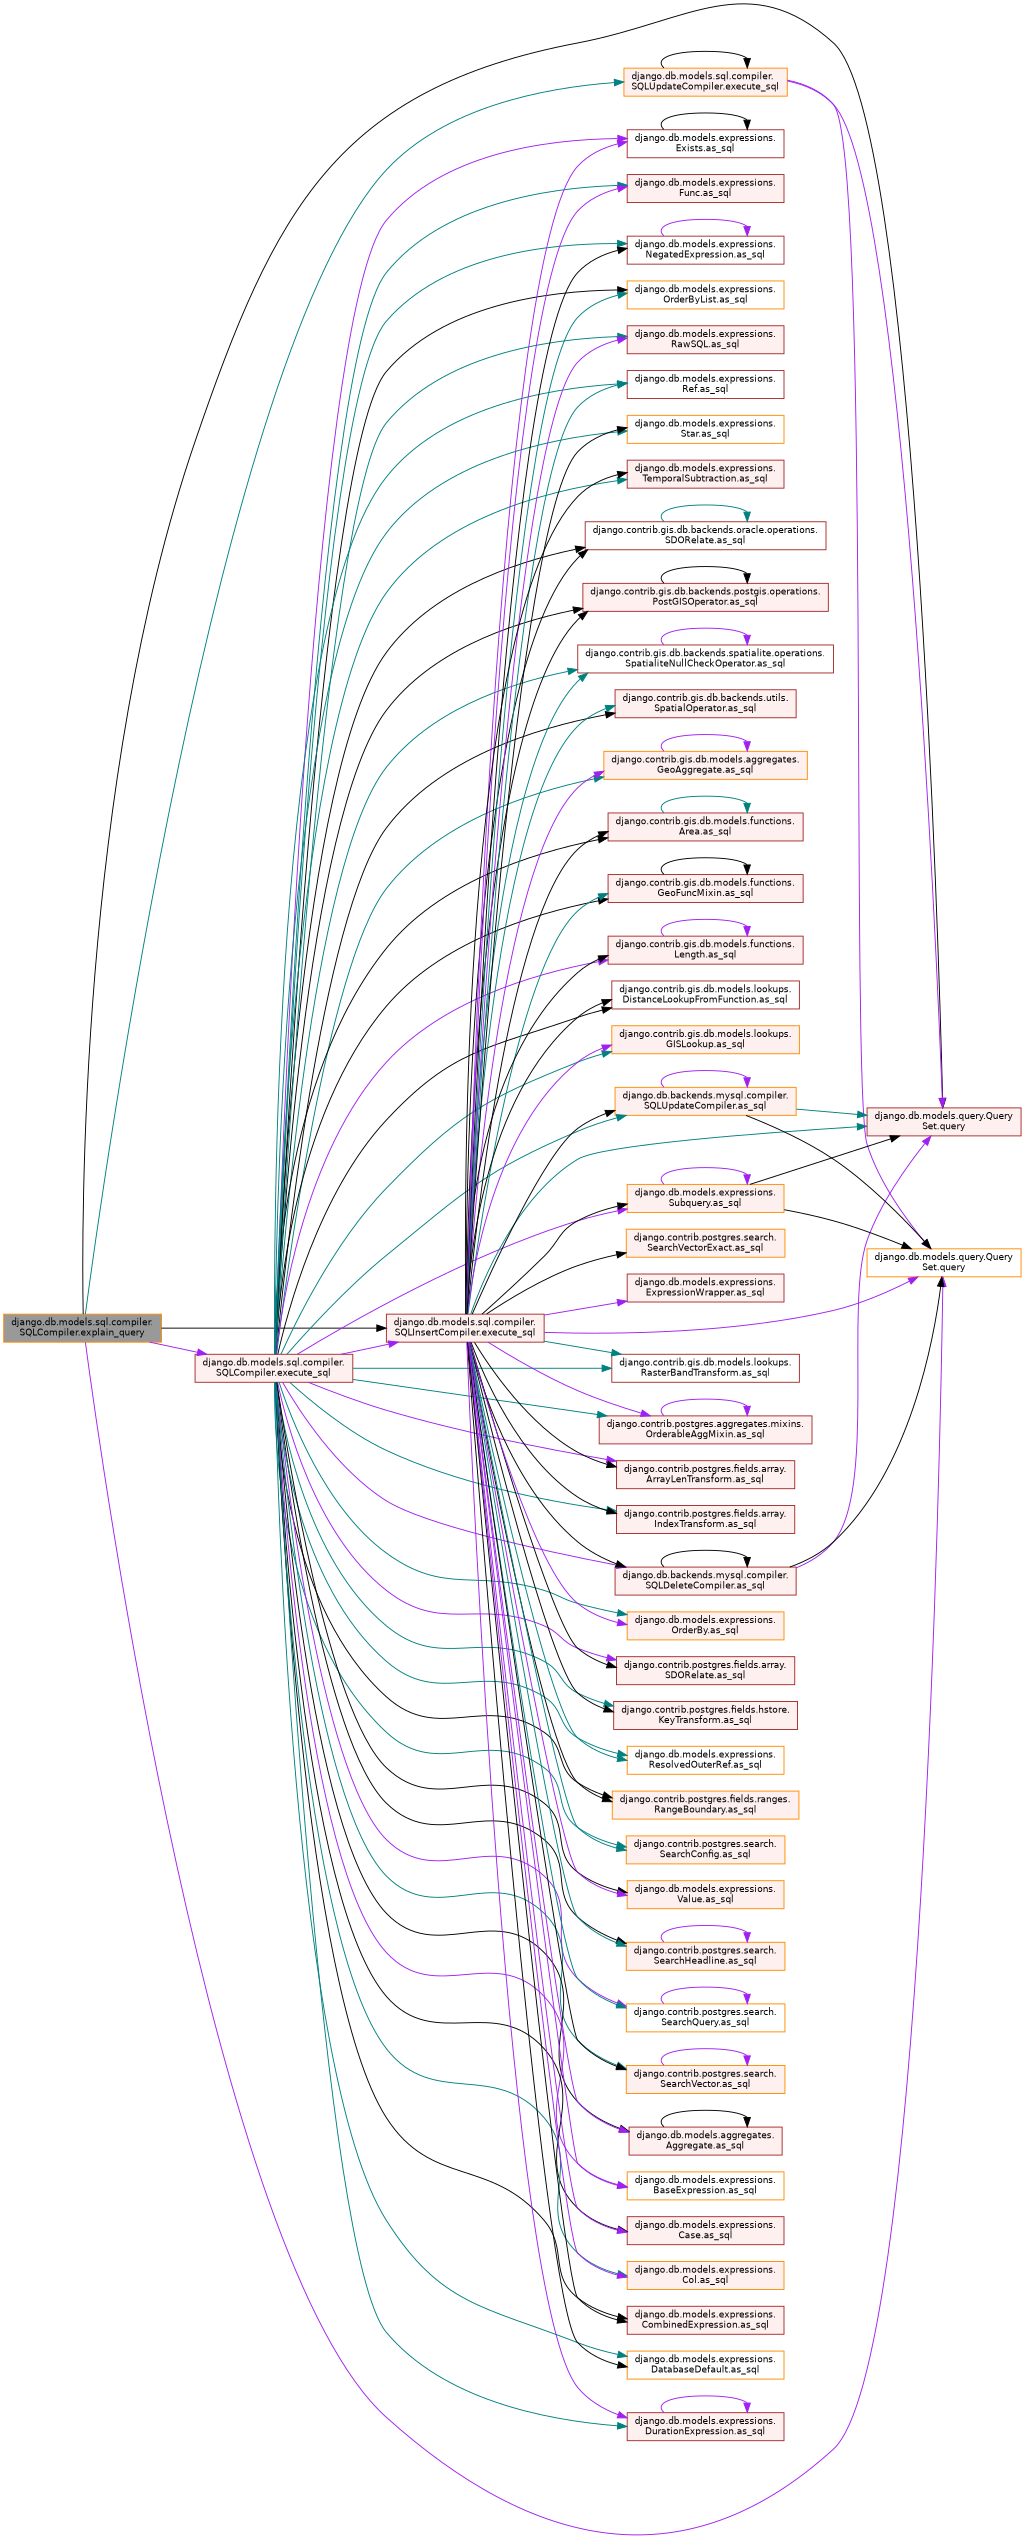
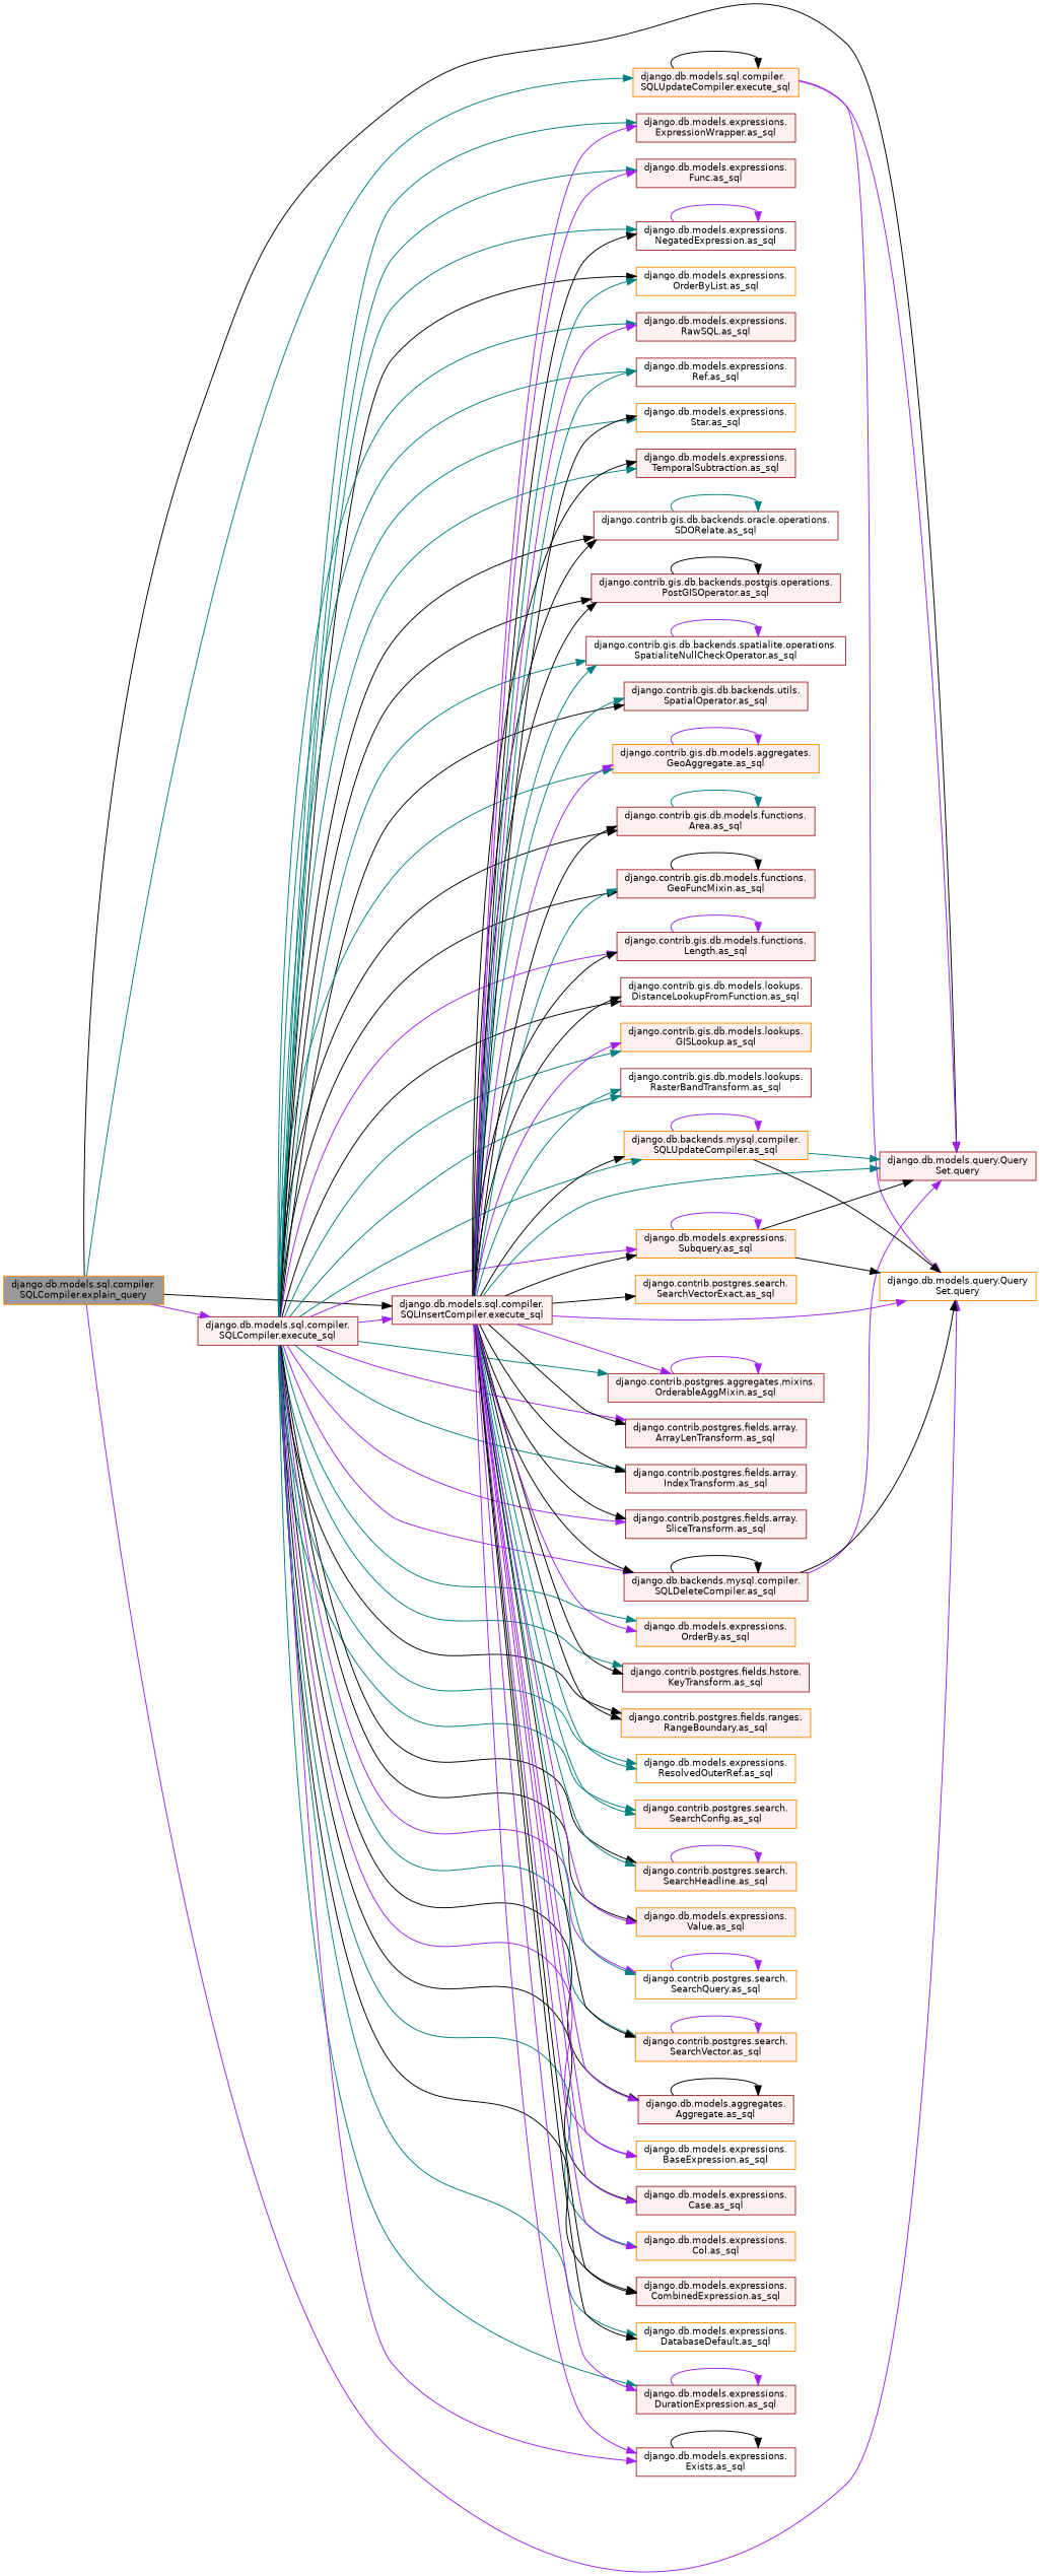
  digraph {
    rankdir=LR
    node [color=brown fillcolor="#FFF0F0" fontname=Helvetica fontsize=10 shape=box style=filled]
    edge [color=black fontname=Helvetica fontsize=10 labelfontname=Helvetica labelfontsize=10 style=solid]
    n1 [color=darkorange fillcolor=grey60 fontcolor=black height=0.2 label="django.db.models.sql.compiler.\lSQLCompiler.explain_query" width=0.4]
    n2 [height=0.2 label="django.db.models.sql.compiler.\lSQLCompiler.execute_sql" width=0.4]
    n3 [height=0.2 label="django.db.models.query.Query\lSet.query" width=0.4]
    n4 [color=darkorange fillcolor=white height=0.2 label="django.db.models.query.Query\lSet.query" width=0.4]
    n5 [height=0.2 label="django.db.models.sql.compiler.\lSQLInsertCompiler.execute_sql" width=0.4]
    n6 [color=darkorange height=0.2 label="django.db.models.sql.compiler.\lSQLUpdateCompiler.execute_sql" width=0.4]
    n7 [fillcolor=white height=0.2 label="django.contrib.gis.db.backends.oracle.operations.\lSDORelate.as_sql" width=0.4]
    n8 [height=0.2 label="django.contrib.gis.db.backends.postgis.operations.\lPostGISOperator.as_sql" width=0.4]
    n9 [fillcolor=white height=0.2 label="django.contrib.gis.db.backends.spatialite.operations.\lSpatialiteNullCheckOperator.as_sql" width=0.4]
    n10 [height=0.2 label="django.contrib.gis.db.backends.utils.\lSpatialOperator.as_sql" width=0.4]
    n11 [color=darkorange height=0.2 label="django.contrib.gis.db.models.aggregates.\lGeoAggregate.as_sql" width=0.4]
    n12 [height=0.2 label="django.contrib.gis.db.models.functions.\lArea.as_sql" width=0.4]
    n13 [height=0.2 label="django.contrib.gis.db.models.functions.\lGeoFuncMixin.as_sql" width=0.4]
    n14 [height=0.2 label="django.contrib.gis.db.models.functions.\lLength.as_sql" width=0.4]
    n15 [fillcolor=white height=0.2 label="django.contrib.gis.db.models.lookups.\lDistanceLookupFromFunction.as_sql" width=0.4]
    n16 [color=darkorange height=0.2 label="django.contrib.gis.db.models.lookups.\lGISLookup.as_sql" width=0.4]
    n17 [fillcolor=white height=0.2 label="django.contrib.gis.db.models.lookups.\lRasterBandTransform.as_sql" width=0.4]
    n18 [height=0.2 label="django.contrib.postgres.aggregates.mixins.\lOrderableAggMixin.as_sql" width=0.4]
    n19 [height=0.2 label="django.contrib.postgres.fields.array.\lArrayLenTransform.as_sql" width=0.4]
    n20 [height=0.2 label="django.contrib.postgres.fields.array.\lIndexTransform.as_sql" width=0.4]
-   n21 [height=0.2 label="django.contrib.postgres.fields.array.\lSDORelate.as_sql" width=0.4]
+   n21 [height=0.2 label="django.contrib.postgres.fields.array.\lSliceTransform.as_sql" width=0.4]
    n22 [height=0.2 label="django.contrib.postgres.fields.hstore.\lKeyTransform.as_sql" width=0.4]
    n23 [color=darkorange height=0.2 label="django.contrib.postgres.fields.ranges.\lRangeBoundary.as_sql" width=0.4]
    n24 [color=darkorange height=0.2 label="django.contrib.postgres.search.\lSearchConfig.as_sql" width=0.4]
    n25 [color=darkorange height=0.2 label="django.contrib.postgres.search.\lSearchHeadline.as_sql" width=0.4]
    n26 [color=darkorange fillcolor=white height=0.2 label="django.contrib.postgres.search.\lSearchQuery.as_sql" width=0.4]
    n27 [color=darkorange height=0.2 label="django.contrib.postgres.search.\lSearchVector.as_sql" width=0.4]
    n28 [height=0.2 label="django.db.backends.mysql.compiler.\lSQLDeleteCompiler.as_sql" width=0.4]
    n29 [color=darkorange height=0.2 label="django.db.backends.mysql.compiler.\lSQLUpdateCompiler.as_sql" width=0.4]
    n30 [height=0.2 label="django.db.models.aggregates.\lAggregate.as_sql" width=0.4]
    n31 [color=darkorange fillcolor=white height=0.2 label="django.db.models.expressions.\lBaseExpression.as_sql" width=0.4]
    n32 [height=0.2 label="django.db.models.expressions.\lCase.as_sql" width=0.4]
    n33 [color=darkorange height=0.2 label="django.db.models.expressions.\lCol.as_sql" width=0.4]
    n34 [height=0.2 label="django.db.models.expressions.\lCombinedExpression.as_sql" width=0.4]
    n35 [color=darkorange fillcolor=white height=0.2 label="django.db.models.expressions.\lDatabaseDefault.as_sql" width=0.4]
    n36 [height=0.2 label="django.db.models.expressions.\lDurationExpression.as_sql" width=0.4]
    n37 [fillcolor=white height=0.2 label="django.db.models.expressions.\lExists.as_sql" width=0.4]
    n38 [height=0.2 label="django.db.models.expressions.\lExpressionWrapper.as_sql" width=0.4]
    n39 [height=0.2 label="django.db.models.expressions.\lFunc.as_sql" width=0.4]
    n40 [fillcolor=white height=0.2 label="django.db.models.expressions.\lNegatedExpression.as_sql" width=0.4]
    n41 [color=darkorange height=0.2 label="django.db.models.expressions.\lOrderBy.as_sql" width=0.4]
    n42 [color=darkorange fillcolor=white height=0.2 label="django.db.models.expressions.\lOrderByList.as_sql" width=0.4]
    n43 [height=0.2 label="django.db.models.expressions.\lRawSQL.as_sql" width=0.4]
    n44 [fillcolor=white height=0.2 label="django.db.models.expressions.\lRef.as_sql" width=0.4]
    n45 [color=darkorange fillcolor=white height=0.2 label="django.db.models.expressions.\lResolvedOuterRef.as_sql" width=0.4]
    n46 [color=darkorange fillcolor=white height=0.2 label="django.db.models.expressions.\lStar.as_sql" width=0.4]
    n47 [color=darkorange height=0.2 label="django.db.models.expressions.\lSubquery.as_sql" width=0.4]
    n48 [height=0.2 label="django.db.models.expressions.\lTemporalSubtraction.as_sql" width=0.4]
    n49 [color=darkorange height=0.2 label="django.db.models.expressions.\lValue.as_sql" width=0.4]
    n50 [color=darkorange height=0.2 label="django.contrib.postgres.search.\lSearchVectorExact.as_sql" width=0.4]
    n1 -> n2 [color=purple]
    n1 -> n3
    n1 -> n4 [color=purple]
    n1 -> n5
    n1 -> n6 [color=teal]
    n2 -> n5 [color=purple]
    n2 -> n7
    n2 -> n8
    n2 -> n9 [color=teal]
    n2 -> n10
    n2 -> n11 [color=teal]
    n2 -> n12
    n2 -> n13
    n2 -> n14 [color=purple]
    n2 -> n15
    n2 -> n16 [color=teal]
    n2 -> n17 [color=teal]
    n2 -> n18 [color=teal]
    n2 -> n19 [color=purple]
    n2 -> n20 [color=teal]
    n2 -> n21 [color=purple]
    n2 -> n22 [color=teal]
    n2 -> n23
    n2 -> n24 [color=teal]
    n2 -> n25
    n2 -> n26 [color=purple]
    n2 -> n27 [color=teal]
    n2 -> n28 [color=purple]
    n2 -> n29 [color=teal]
    n2 -> n30
    n2 -> n31 [color=purple]
    n2 -> n32
    n2 -> n33 [color=teal]
    n2 -> n34
    n2 -> n35 [color=teal]
    n2 -> n36 [color=teal]
    n2 -> n37 [color=purple]
+   n2 -> n38 [color=teal]
    n2 -> n39 [color=teal]
    n2 -> n40 [color=teal]
    n2 -> n41 [color=teal]
    n2 -> n42
    n2 -> n43 [color=teal]
    n2 -> n44 [color=teal]
    n2 -> n45 [color=teal]
    n2 -> n46 [color=teal]
    n2 -> n47 [color=purple]
    n2 -> n48 [color=teal]
    n2 -> n49
    n5 -> n3 [color=teal]
    n5 -> n4 [color=purple]
    n5 -> n7
    n5 -> n8
    n5 -> n9 [color=teal]
    n5 -> n10 [color=teal]
    n5 -> n11 [color=purple]
    n5 -> n12
    n5 -> n13 [color=teal]
    n5 -> n14
    n5 -> n15
    n5 -> n16 [color=purple]
    n5 -> n17 [color=teal]
    n5 -> n18 [color=purple]
    n5 -> n19
    n5 -> n20
    n5 -> n21
    n5 -> n22
    n5 -> n23
    n5 -> n24 [color=teal]
    n5 -> n25 [color=teal]
    n5 -> n26 [color=teal]
    n5 -> n27
    n5 -> n28
    n5 -> n29
    n5 -> n30 [color=purple]
    n5 -> n31 [color=purple]
    n5 -> n32 [color=purple]
    n5 -> n33 [color=purple]
    n5 -> n34
    n5 -> n35
    n5 -> n36 [color=purple]
    n5 -> n37 [color=purple]
    n5 -> n38 [color=purple]
    n5 -> n39 [color=purple]
    n5 -> n40
    n5 -> n41 [color=purple]
    n5 -> n42 [color=teal]
    n5 -> n43 [color=purple]
    n5 -> n44 [color=teal]
    n5 -> n45 [color=teal]
    n5 -> n46
    n5 -> n47
    n5 -> n48
    n5 -> n49 [color=purple]
    n5 -> n50
    n6 -> n3 [color=purple]
    n6 -> n4 [color=purple]
    n6 -> n6
    n7 -> n7 [color=teal]
    n8 -> n8
    n9 -> n9 [color=purple]
    n11 -> n11 [color=purple]
    n12 -> n12 [color=teal]
    n13 -> n13
    n14 -> n14 [color=purple]
    n18 -> n18 [color=purple]
    n25 -> n25 [color=purple]
    n26 -> n26 [color=purple]
    n27 -> n27 [color=purple]
    n28 -> n3 [color=purple]
    n28 -> n4
    n28 -> n28
    n29 -> n3 [color=teal]
    n29 -> n4
    n29 -> n29 [color=purple]
    n30 -> n30
    n36 -> n36 [color=purple]
    n37 -> n37
    n40 -> n40 [color=purple]
    n47 -> n3
    n47 -> n4
    n47 -> n47 [color=purple]
  }
